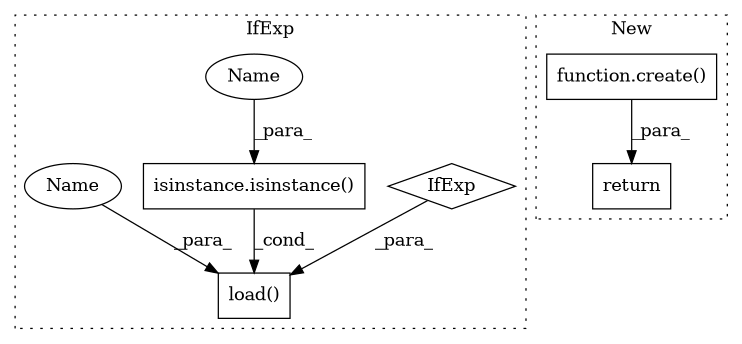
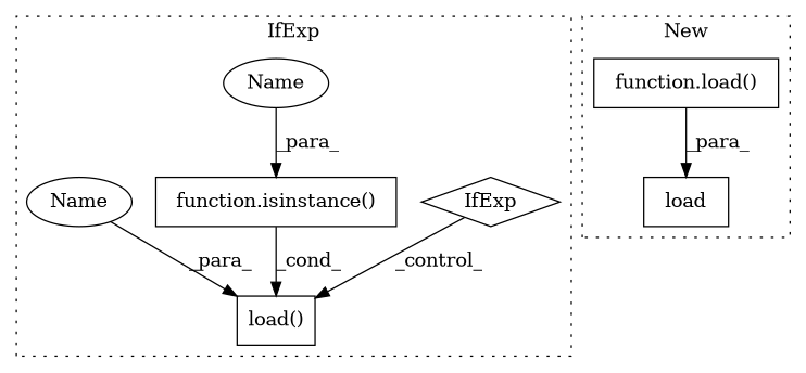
  digraph {
    node [a=75 l="11,1" shape=box]
-   n1 [label="isinstance.isinstance()" s="3058,3087"]
+   n1 [label="function.isinstance()" s="3058,3087"]
    n2 [label="load()" s="3029,3053"]
    n3 [a=51 l="4,6" label=IfExp s="3054,3088" shape=diamond]
    n4 [a=87 l=13 label=Name s=3069 shape=ellipse]
    n5 [a=87 l=13 label=Name s=3040 shape=ellipse]
-   n6 [l="7,1" label="function.create()" s="2731,2762"]
-   n7 [a=93 l=7 label=return s=2724]
+   n6 [l="7,1" label="function.load()" s="2731,2762"]
+   n7 [a=93 l=7 label=load s=2724]
    subgraph cluster_1 {
      label=IfExp
      style=dotted
      n1
      n2
      n3
      n4
      n5
    }
    subgraph cluster_2 {
      label=New
      style=dotted
      n6
      n7
    }
    n1 -> n2 [label=_cond_]
-   n3 -> n2 [label=_para_]
+   n3 -> n2 [label=_control_]
    n4 -> n1 [label=_para_]
    n5 -> n2 [label=_para_]
    n6 -> n7 [label=_para_]
  }
